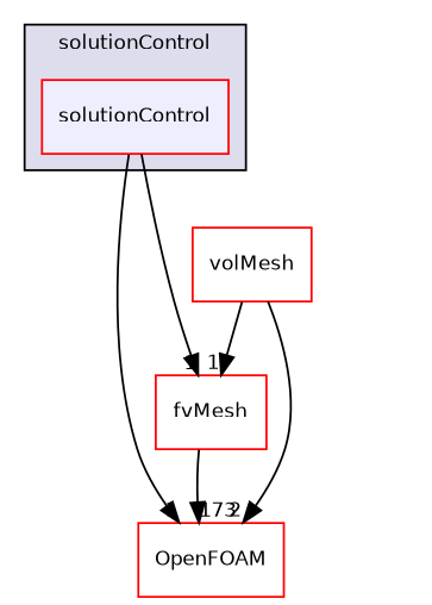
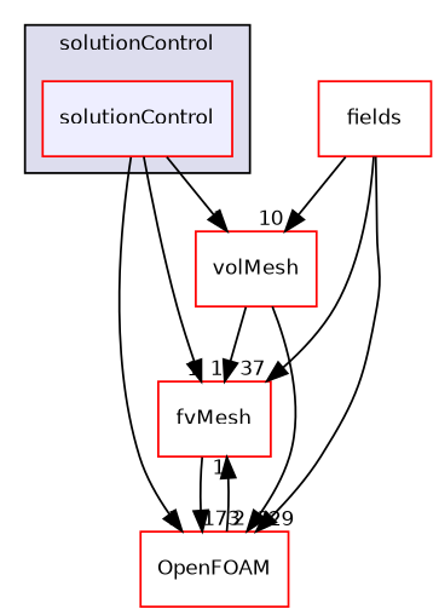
  digraph {
    compound=true
    fontname="DejaVu Sans"
    node [color=red fontname="DejaVu Sans" fontsize=10 shape=box]
    edge [fontname="DejaVu Sans" headlabel=1 labeldistance=1.5 labelfontname=Helvetica labelfontsize=10]
    n1 [fillcolor="#eeeeff" label=solutionControl pencolor=black style=filled]
    n2 [label=volMesh]
    n3 [label=fvMesh]
    n4 [label=OpenFOAM]
+   n5 [label=fields]
    subgraph cluster_1 {
      bgcolor="#ddddee"
      fontsize=10
      label=solutionControl
      pencolor=black
      n1
    }
+   n1 -> n2
    n1 -> n3
    n1 -> n4
    n2 -> n3
    n2 -> n4 [headlabel=2]
    n3 -> n4 [headlabel=173]
+   n4 -> n3
+   n5 -> n2 [headlabel=10]
+   n5 -> n3 [headlabel=37]
+   n5 -> n4 [headlabel=329]
  }
